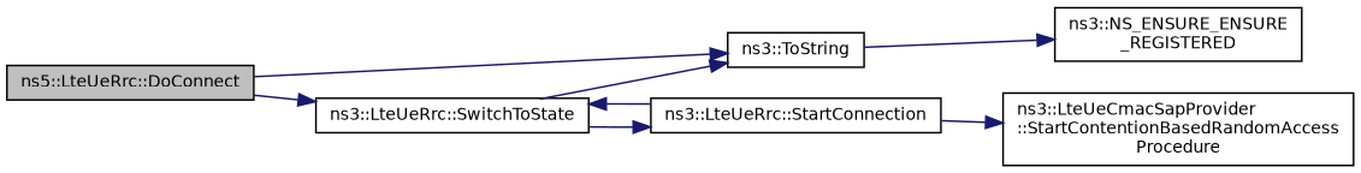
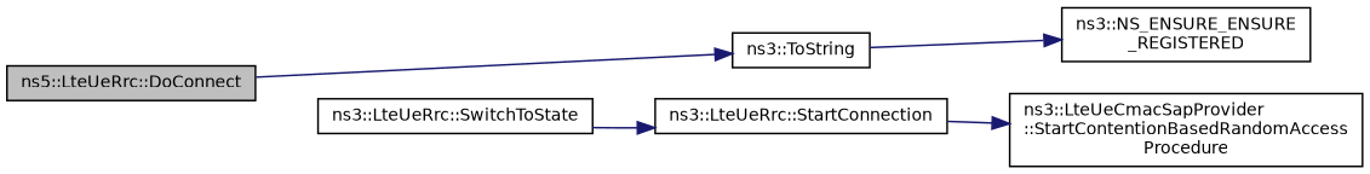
  digraph {
    fontname="DejaVu Sans"
    rankdir=LR
    node [color=black fillcolor=white fontname="DejaVu Sans" fontsize=10 shape=record style=filled]
    edge [color=midnightblue fontname="DejaVu Sans" fontsize=10 labelfontname=Helvetica labelfontsize=10 style=solid]
    n1 [fillcolor=grey75 fontcolor=black height=0.2 label="ns5::LteUeRrc::DoConnect" width=0.4]
    n2 [height=0.2 label="ns3::LteUeRrc::SwitchToState" width=0.4]
    n3 [height=0.2 label="ns3::ToString" width=0.4]
    n4 [height=0.2 label="ns3::LteUeRrc::StartConnection" width=0.4]
    n5 [height=0.2 label="ns3::NS_ENSURE_ENSURE\l_REGISTERED" width=0.4]
    n6 [height=0.2 label="ns3::LteUeCmacSapProvider\l::StartContentionBasedRandomAccess\lProcedure" width=0.4]
-   n1 -> n2
    n1 -> n3
-   n2 -> n3
    n2 -> n4
    n3 -> n5
-   n4 -> n2
    n4 -> n6
  }
